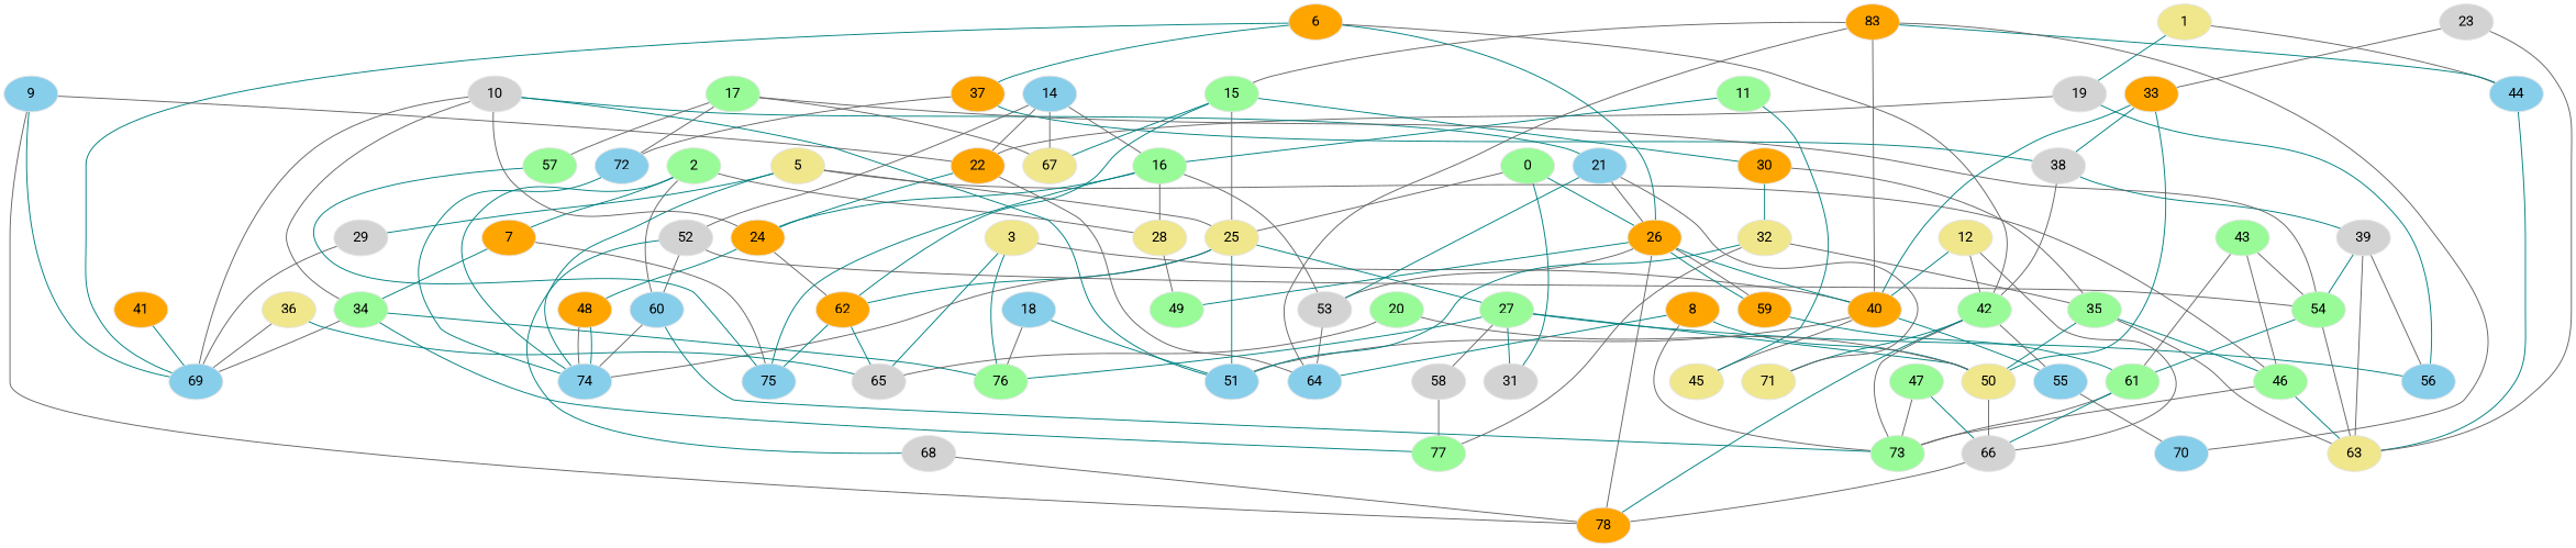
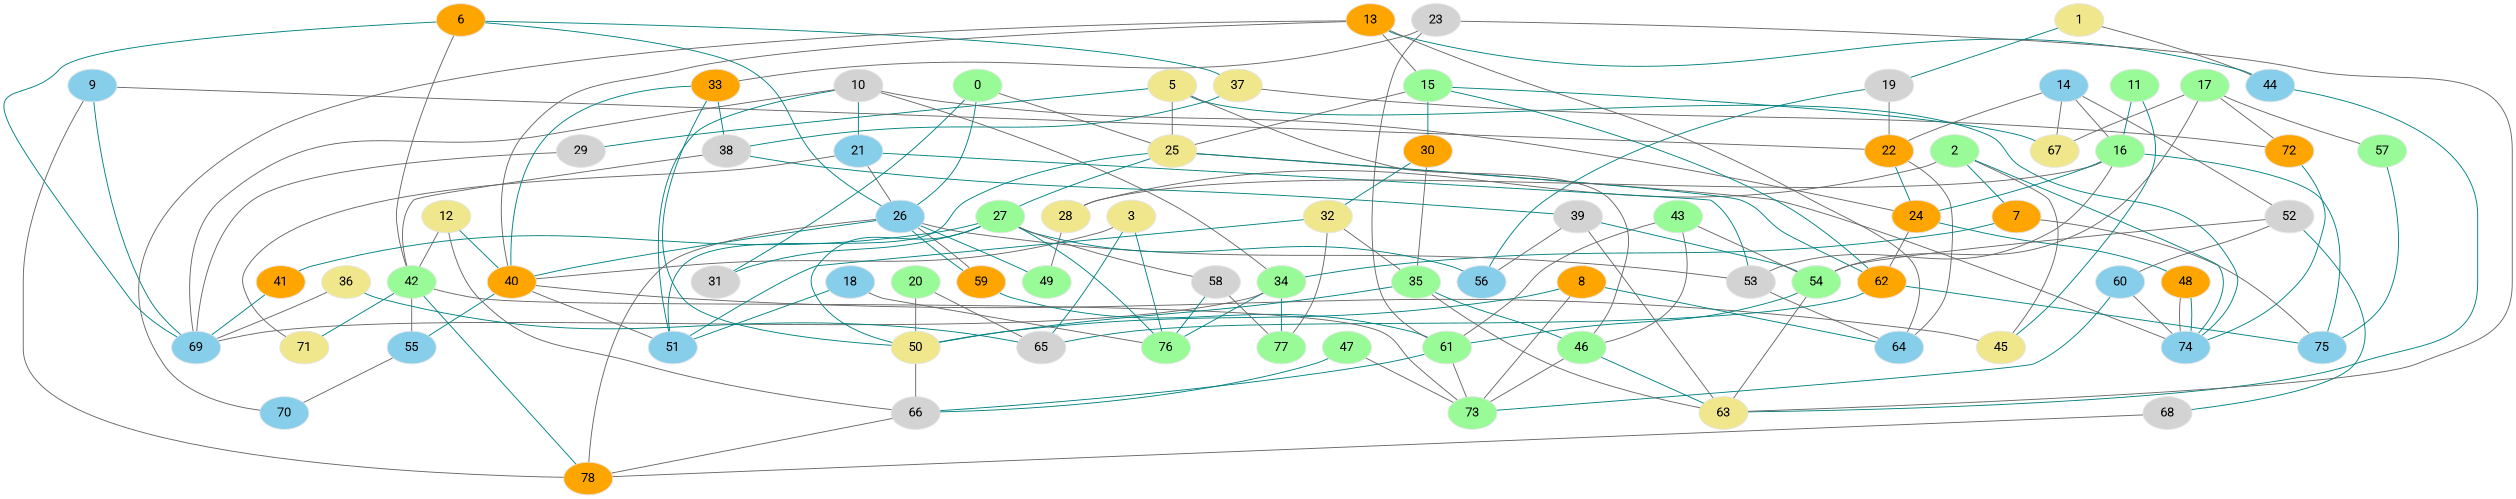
  graph {
    fontname=Roboto
    node [color=gray90 fillcolor=palegreen fontname=Roboto style=filled]
    edge [color=gray40 fontname=Roboto]
    1 [fillcolor=khaki]
    19 [fillcolor=lightgrey]
    44 [fillcolor=skyblue]
    22 [fillcolor=orange]
    56 [fillcolor=skyblue]
    63 [fillcolor=khaki]
    7 [fillcolor=orange]
    2
    28 [fillcolor=khaki]
    45 [fillcolor=khaki]
    74 [fillcolor=skyblue]
    34
    75 [fillcolor=skyblue]
    49
    3 [fillcolor=khaki]
    40 [fillcolor=orange]
    65 [fillcolor=lightgrey]
    76
    51 [fillcolor=skyblue]
    55 [fillcolor=skyblue]
    n21 [label=0]
    25 [fillcolor=khaki]
-   26 [fillcolor=orange]
+   26 [fillcolor=skyblue]
    31 [fillcolor=lightgrey]
    62 [fillcolor=orange]
    27
    78 [fillcolor=orange]
    53 [fillcolor=lightgrey]
    59 [fillcolor=orange]
    5 [fillcolor=khaki]
    29 [fillcolor=lightgrey]
    46
    69 [fillcolor=skyblue]
    73
    6 [fillcolor=orange]
-   37 [fillcolor=orange]
+   37 [fillcolor=khaki]
    42
-   72 [fillcolor=skyblue]
+   72 [fillcolor=orange]
    38 [fillcolor=lightgrey]
    71 [fillcolor=khaki]
    77
    8 [fillcolor=orange]
    50 [fillcolor=khaki]
    64 [fillcolor=skyblue]
    66 [fillcolor=lightgrey]
    9 [fillcolor=skyblue]
    24 [fillcolor=orange]
    10 [fillcolor=lightgrey]
    21 [fillcolor=skyblue]
    48 [fillcolor=orange]
    11
    16
    12 [fillcolor=khaki]
-   13 [fillcolor=orange label=83]
+   13 [fillcolor=orange]
    15
    70 [fillcolor=skyblue]
    67 [fillcolor=khaki]
    30 [fillcolor=orange]
    14 [fillcolor=skyblue]
    52 [fillcolor=lightgrey]
    54
    60 [fillcolor=skyblue]
    68 [fillcolor=lightgrey]
    32 [fillcolor=khaki]
    35
    17
    57
    61
    18 [fillcolor=skyblue]
    20
    23 [fillcolor=lightgrey]
    33 [fillcolor=orange]
    41 [fillcolor=orange]
    58 [fillcolor=lightgrey]
    39 [fillcolor=lightgrey]
    36 [fillcolor=khaki]
    43
    47
    1 -- 19 [color=teal]
    1 -- 44
    19 -- 22
    19 -- 56 [color=teal]
    44 -- 63 [color=teal]
    22 -- 64
    22 -- 24 [color=teal]
    7 -- 34 [color=teal]
    7 -- 75
    2 -- 7 [color=teal]
    2 -- 28
-   2 -- 60
+   2 -- 45
    2 -- 74 [color=teal]
    28 -- 49
    34 -- 76 [color=teal]
    34 -- 69
    34 -- 77 [color=teal]
    3 -- 40
    3 -- 65 [color=teal]
    3 -- 76 [color=teal]
    40 -- 45
    40 -- 51
    40 -- 55 [color=teal]
    55 -- 70
    n21 -- 25
    n21 -- 26 [color=teal]
    n21 -- 31 [color=teal]
    25 -- 74
    25 -- 51 [color=teal]
    25 -- 62 [color=teal]
    25 -- 27 [color=teal]
    26 -- 49 [color=teal]
    26 -- 40 [color=teal]
    26 -- 78
    26 -- 53
    26 -- 59 [color=teal]
    26 -- 59
    62 -- 75 [color=teal]
    62 -- 65 [color=teal]
    27 -- 56 [color=teal]
    27 -- 76 [color=teal]
    27 -- 31 [color=teal]
    27 -- 50 [color=teal]
+   27 -- 41 [color=teal]
    27 -- 58
    53 -- 64
    59 -- 61 [color=teal]
    5 -- 74 [color=teal]
    5 -- 25
    5 -- 29 [color=teal]
    5 -- 46
    29 -- 69
    46 -- 63 [color=teal]
    46 -- 73
    6 -- 26 [color=teal]
    6 -- 69 [color=teal]
    6 -- 37 [color=teal]
    6 -- 42
    37 -- 72
    37 -- 38 [color=teal]
    42 -- 55
    42 -- 78 [color=teal]
    42 -- 73
    42 -- 71 [color=teal]
    72 -- 74 [color=teal]
    38 -- 42
    38 -- 39 [color=teal]
    8 -- 73
    8 -- 50 [color=teal]
    8 -- 64 [color=teal]
    50 -- 66
    66 -- 78
    9 -- 22
    9 -- 78
    9 -- 69 [color=teal]
    24 -- 62
    24 -- 48 [color=teal]
    10 -- 34
    10 -- 51 [color=teal]
    10 -- 69
    10 -- 24
    10 -- 21 [color=teal]
    21 -- 26
    21 -- 53 [color=teal]
    21 -- 71
    48 -- 74
    48 -- 74 [color=teal]
    11 -- 45 [color=teal]
    11 -- 16 [color=teal]
    16 -- 28
    16 -- 75 [color=teal]
    16 -- 53
    16 -- 24 [color=teal]
    12 -- 40 [color=teal]
    12 -- 42
    12 -- 66
    13 -- 44 [color=teal]
    13 -- 40
    13 -- 64
    13 -- 15
    13 -- 70
    15 -- 25
    15 -- 62 [color=teal]
    15 -- 67 [color=teal]
    15 -- 30 [color=teal]
    30 -- 32 [color=teal]
    30 -- 35
    14 -- 22
    14 -- 16
    14 -- 67
    14 -- 52
    52 -- 54
    52 -- 60
    52 -- 68 [color=teal]
    54 -- 63
    54 -- 61 [color=teal]
    60 -- 74
    60 -- 73 [color=teal]
    68 -- 78
    32 -- 51 [color=teal]
    32 -- 77
    32 -- 35
    35 -- 63
    35 -- 46 [color=teal]
    35 -- 50 [color=teal]
    17 -- 72
    17 -- 67
    17 -- 54
    17 -- 57
    57 -- 75 [color=teal]
    61 -- 73
    61 -- 66 [color=teal]
    18 -- 76
    18 -- 51 [color=teal]
    20 -- 65
    20 -- 50
    23 -- 63
+   23 -- 61
    23 -- 33
    33 -- 40 [color=teal]
    33 -- 38 [color=teal]
    33 -- 50 [color=teal]
    41 -- 69 [color=teal]
+   58 -- 76 [color=teal]
    58 -- 77
    39 -- 56
    39 -- 63
    39 -- 54 [color=teal]
    36 -- 65 [color=teal]
    36 -- 69
    43 -- 46
    43 -- 54
    43 -- 61
    47 -- 73
    47 -- 66 [color=teal]
  }
